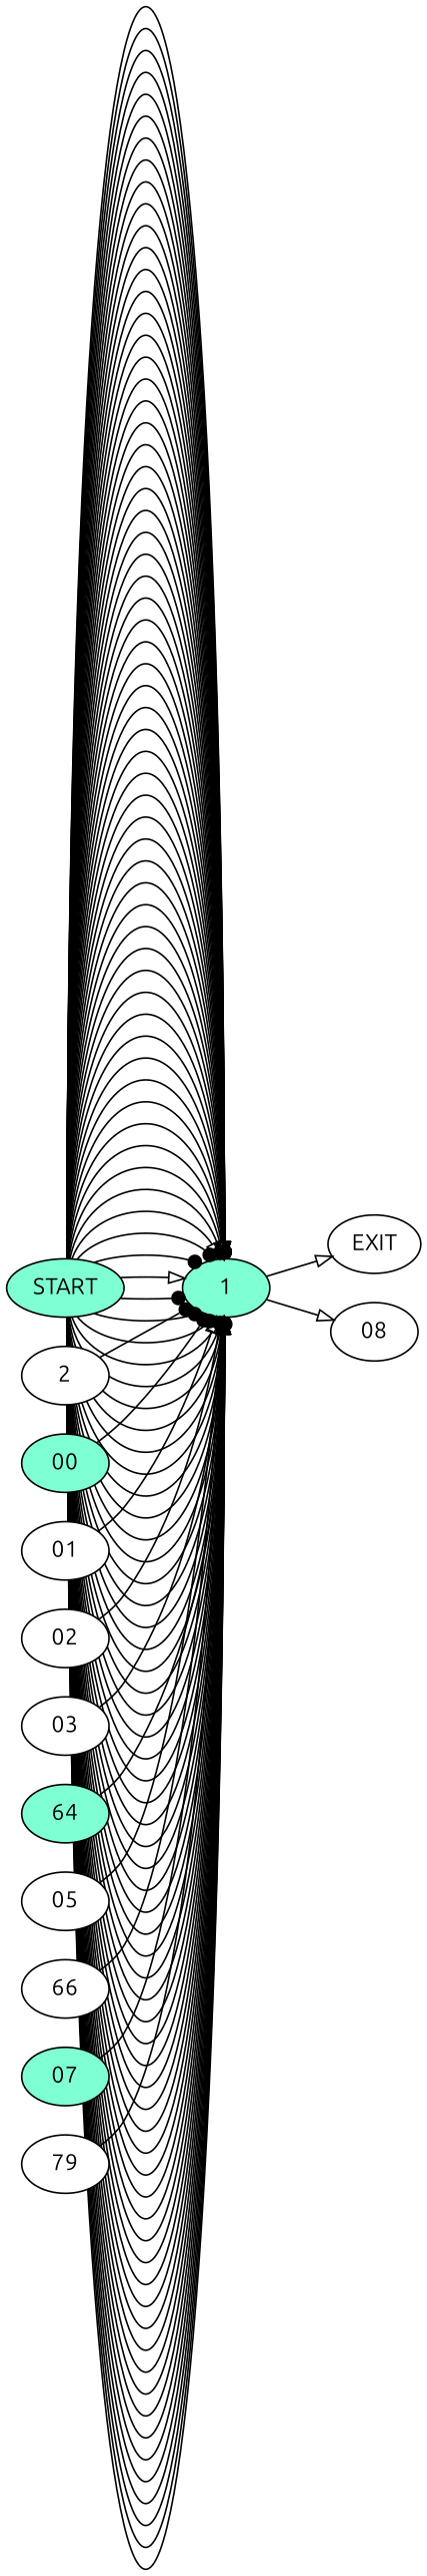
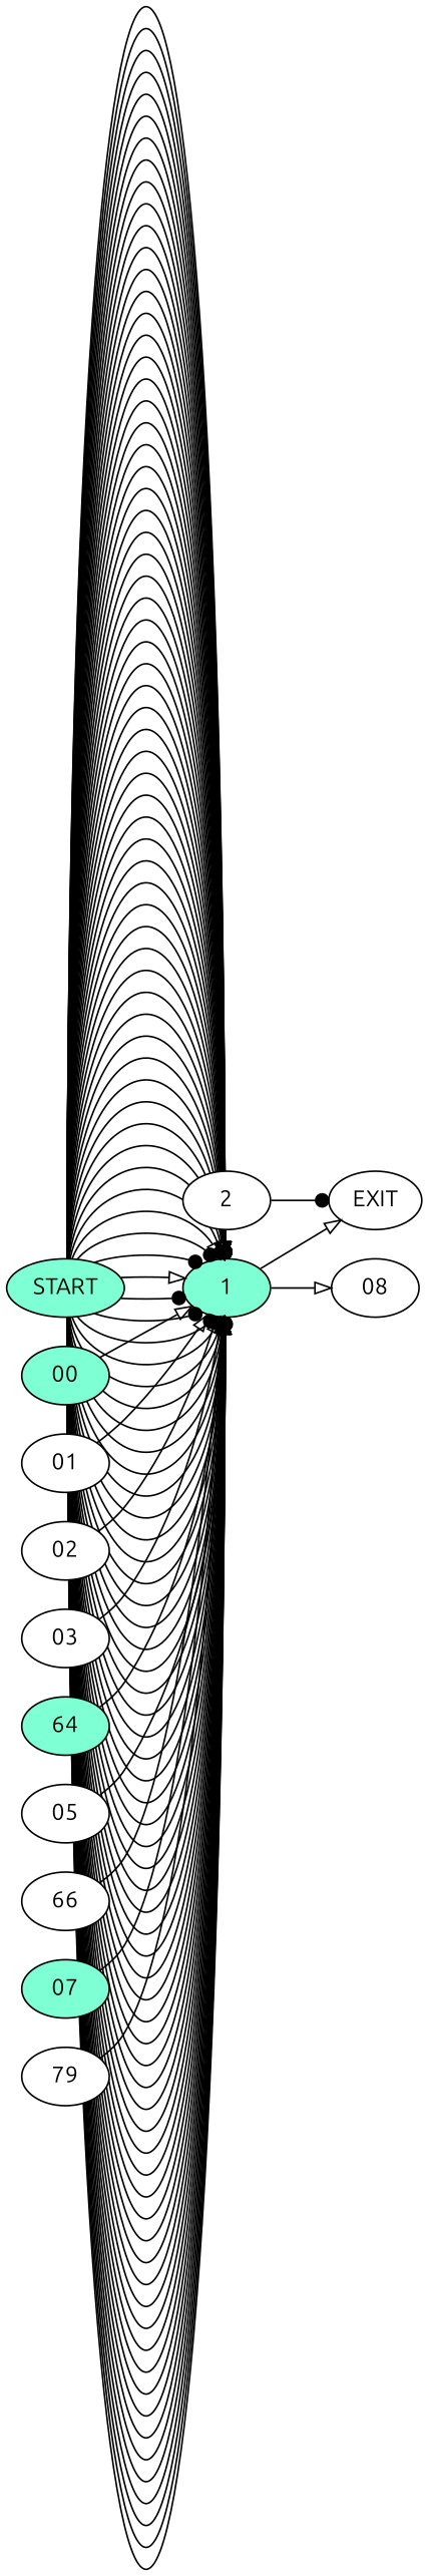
  digraph {
    fontname=Ubuntu
    rankdir=LR
    node [fillcolor=white fontname=Ubuntu style=filled]
    edge [arrowhead=dot fontname=Ubuntu tailport=s64]
    n1 [fillcolor=aquamarine label=START]
    1 [fillcolor=aquamarine]
    n3 [label=EXIT]
    08
    2
    00 [fillcolor=aquamarine]
    01
    02
    03
    n10 [fillcolor=aquamarine label=64]
    05
    n12 [label=66]
    07 [fillcolor=aquamarine]
    n14 [label=79]
    n1 -> 1 [arrowhead=onormal]
    n1 -> 1 [tailport=s2]
    n1 -> 1 [tailport=s3]
    n1 -> 1 [tailport=s4]
    n1 -> 1 [tailport=s5]
    n1 -> 1 [arrowhead=onormal tailport=s6]
    n1 -> 1 [tailport=s7]
    n1 -> 1 [arrowhead=onormal tailport=s8]
    n1 -> 1 [tailport=s9]
    n1 -> 1 [tailport=s20]
    n1 -> 1 [tailport=s21]
    n1 -> 1 [tailport=s22]
    n1 -> 1 [arrowhead=onormal tailport=s23]
    n1 -> 1 [tailport=s24]
    n1 -> 1 [arrowhead=onormal tailport=s25]
    n1 -> 1 [arrowhead=onormal tailport=s26]
    n1 -> 1 [tailport=s27]
    n1 -> 1 [arrowhead=onormal tailport=s28]
    n1 -> 1 [arrowhead=onormal tailport=s29]
    n1 -> 1 [arrowhead=onormal tailport=s30]
    n1 -> 1 [tailport=s31]
    n1 -> 1 [arrowhead=onormal tailport=s32]
    n1 -> 1 [tailport=s33]
    n1 -> 1 [arrowhead=onormal tailport=s34]
    n1 -> 1 [arrowhead=onormal tailport=s35]
    n1 -> 1 [arrowhead=onormal tailport=s36]
    n1 -> 1 [arrowhead=onormal tailport=s37]
    n1 -> 1 [arrowhead=onormal tailport=s38]
    n1 -> 1 [tailport=s39]
    n1 -> 1 [arrowhead=onormal tailport=s40]
    n1 -> 1 [tailport=s41]
    n1 -> 1 [arrowhead=onormal tailport=s42]
    n1 -> 1 [tailport=s43]
    n1 -> 1 [tailport=s44]
    n1 -> 1 [arrowhead=onormal tailport=s45]
    n1 -> 1 [tailport=s46]
    n1 -> 1 [arrowhead=onormal tailport=s47]
    n1 -> 1 [tailport=s48]
    n1 -> 1 [arrowhead=onormal tailport=s49]
    n1 -> 1 [arrowhead=onormal tailport=s50]
    n1 -> 1 [arrowhead=onormal tailport=s51]
    n1 -> 1 [arrowhead=onormal tailport=s52]
    n1 -> 1 [arrowhead=onormal tailport=s53]
    n1 -> 1 [tailport=s54]
    n1 -> 1 [tailport=s55]
    n1 -> 1 [tailport=s56]
    n1 -> 1 [tailport=s57]
    n1 -> 1 [arrowhead=onormal tailport=s58]
    n1 -> 1 [tailport=s59]
    n1 -> 1 [arrowhead=onormal tailport=s60]
    n1 -> 1 [arrowhead=onormal tailport=s61]
    n1 -> 1 [arrowhead=onormal tailport=s62]
    n1 -> 1 [tailport=s63]
    n1 -> 1 [arrowhead=onormal]
    n1 -> 1
    n1 -> 1 [arrowhead=onormal]
    n1 -> 1
    n1 -> 1
    n1 -> 1
    n1 -> 1 [arrowhead=onormal]
    n1 -> 1
    n1 -> 1
    n1 -> 1 [arrowhead=onormal]
    n1 -> 1
    n1 -> 1 [arrowhead=onormal]
    n1 -> 1 [arrowhead=onormal]
    n1 -> 1
    n1 -> 1 [arrowhead=onormal]
    n1 -> 1
    n1 -> 1 [arrowhead=onormal]
    n1 -> 1 [arrowhead=onormal]
    n1 -> 1
    n1 -> 1
    n1 -> 1 [arrowhead=onormal]
    n1 -> 1
    n1 -> 1 [arrowhead=onormal]
    n1 -> 1 [arrowhead=onormal]
    n1 -> 1 [arrowhead=onormal]
    n1 -> 1 [arrowhead=onormal]
    n1 -> 1
    n1 -> 1
    n1 -> 1 [arrowhead=onormal]
    n1 -> 1 [arrowhead=onormal]
    n1 -> 1 [arrowhead=onormal]
    n1 -> 1 [arrowhead=onormal]
    n1 -> 1 [arrowhead=onormal]
    n1 -> 1 [arrowhead=onormal]
    n1 -> 1 [arrowhead=onormal]
    n1 -> 1 [arrowhead=onormal]
    n1 -> 1 [arrowhead=onormal]
    n1 -> 1
    n1 -> 1
    n1 -> 1
    n1 -> 1
    n1 -> 1
    n1 -> 1
    n1 -> 1
    n1 -> 1
    n1 -> 1
    n1 -> 1
    n1 -> 1
    n1 -> 1 [arrowhead=onormal]
    n1 -> 1
    n1 -> 1
    n1 -> 1
    n1 -> 1
    n1 -> 1
    n1 -> 1
    n1 -> 1
    n1 -> 1
    n1 -> 1 [arrowhead=onormal]
    n1 -> 1
    n1 -> 1
    n1 -> 1
    n1 -> 1 [arrowhead=onormal]
    n1 -> 1 [arrowhead=onormal]
    n1 -> 1 [arrowhead=onormal]
    n1 -> 1 [arrowhead=onormal]
    1 -> n3 [arrowhead=onormal]
    1 -> 08 [arrowhead=onormal]
-   2 -> 1
-   00 -> 1
+   2 -> n3
+   00 -> 1 [arrowhead=onormal]
    01 -> 1 [arrowhead=onormal]
    02 -> 1
    03 -> 1
    n10 -> 1
    05 -> 1
    n12 -> 1 [arrowhead=onormal]
    07 -> 1
    n14 -> 1
  }
